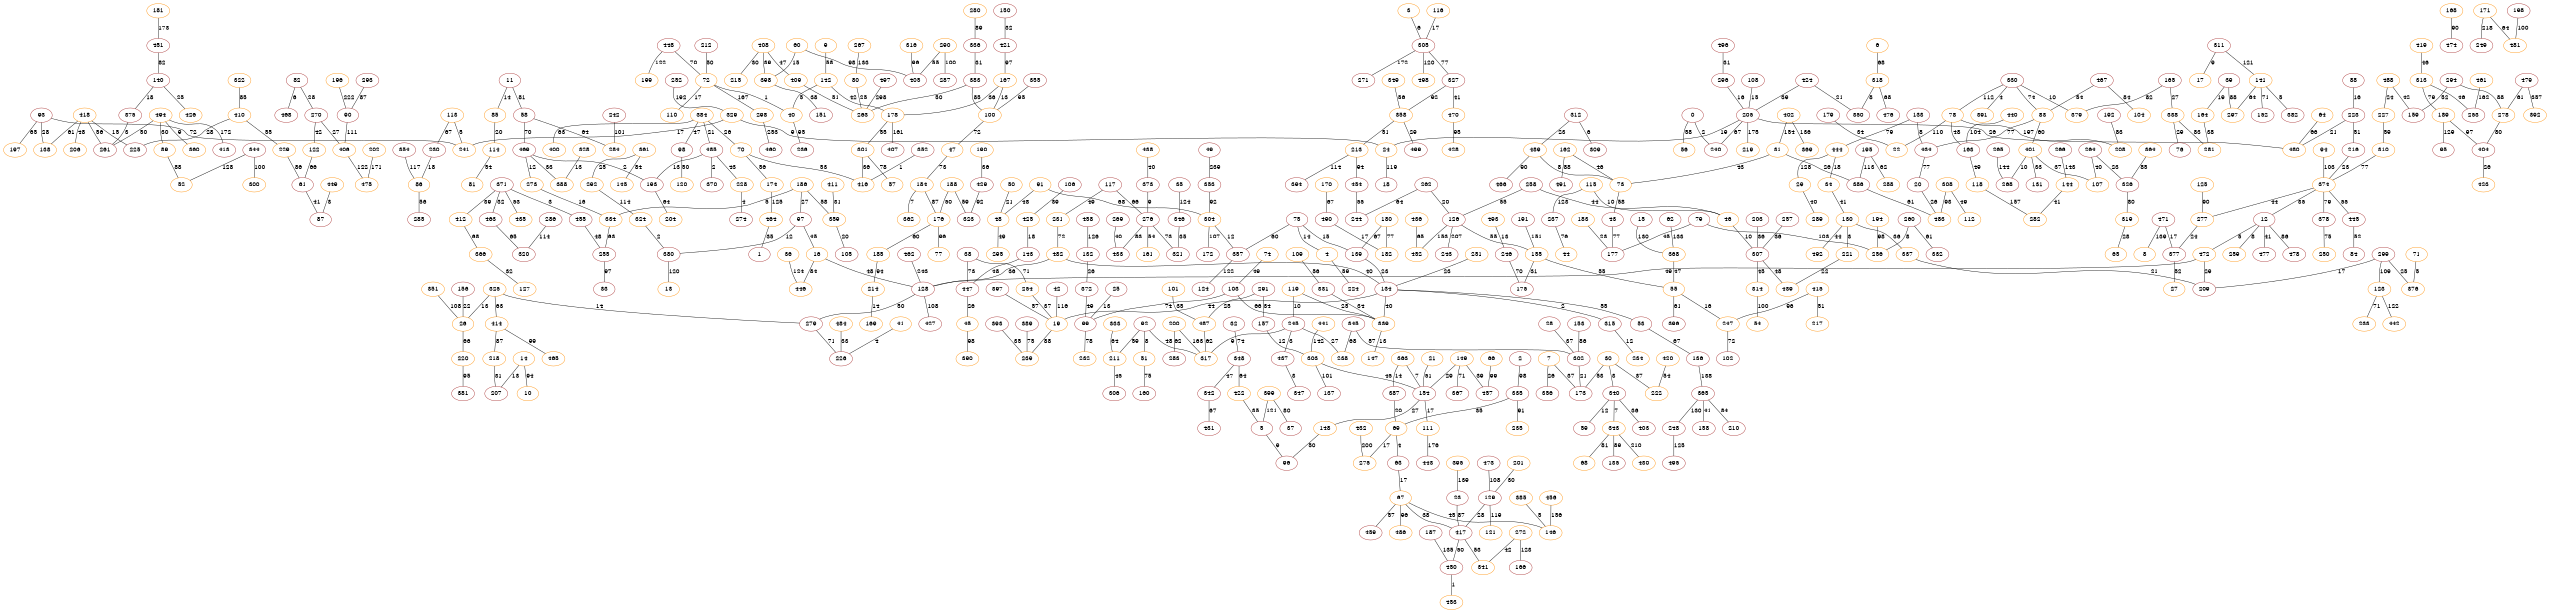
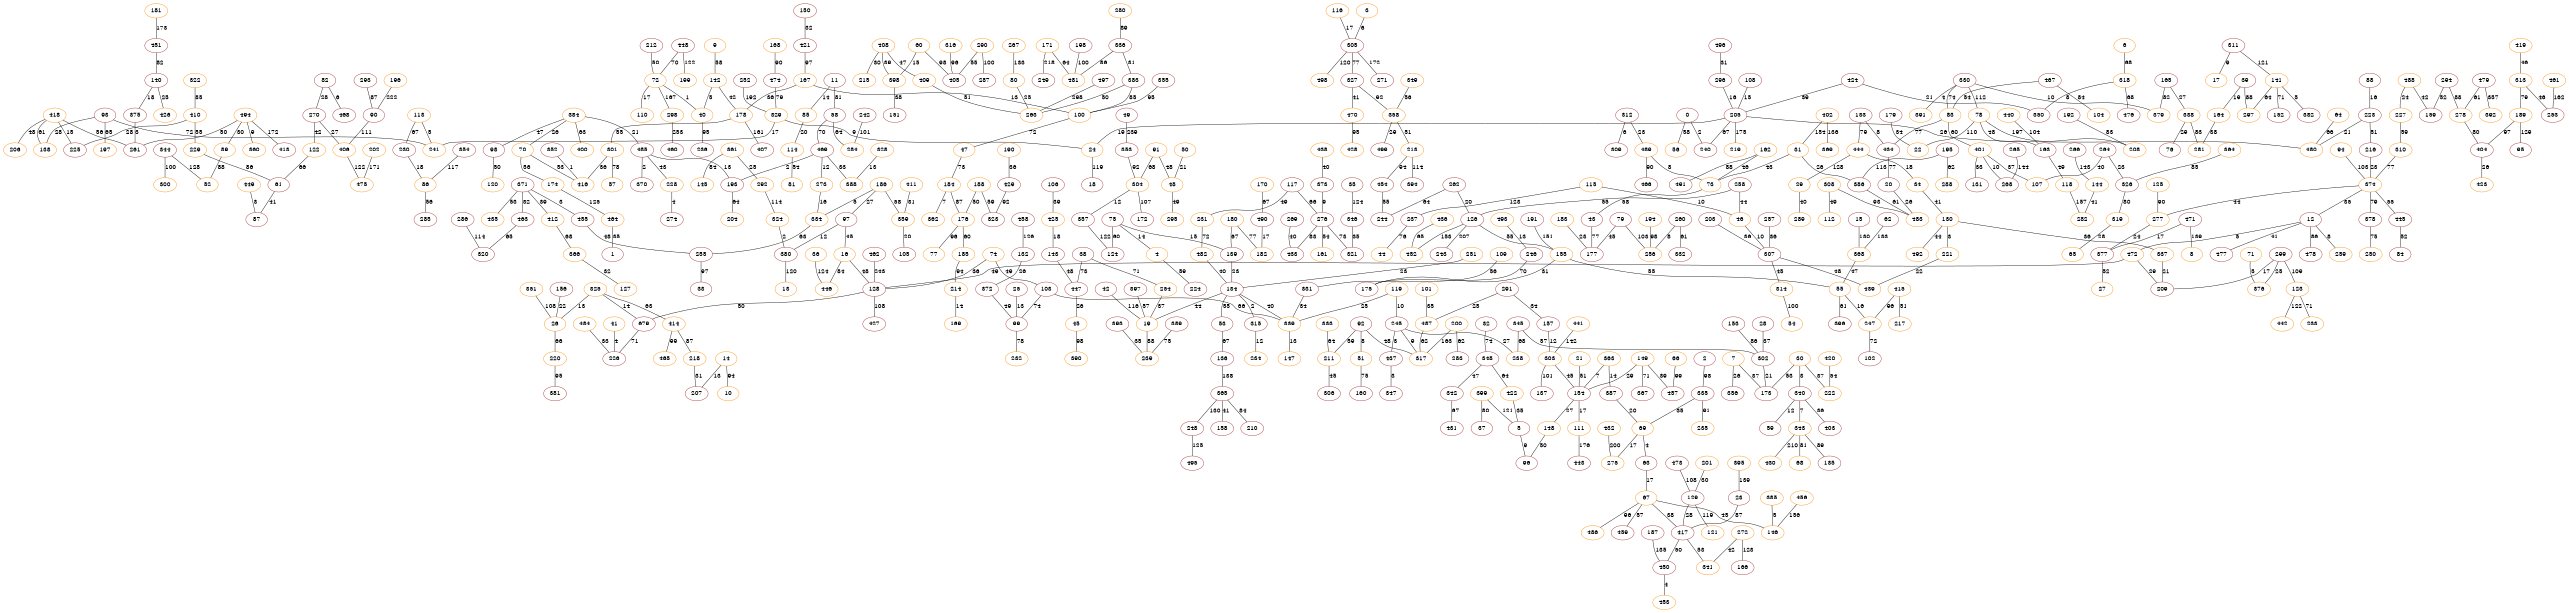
  strict graph {
    node [color=darkorange]
    0 [color=brown]
    56
    240 [color=brown]
    2 [color=brown]
    335 [color=brown]
    69
    235
    305 [color=brown]
    3
    271 [color=brown]
    327 [color=brown]
    498
    224 [color=brown]
    4
    5 [color=brown]
    96 [color=brown]
    6
    318
    350 [color=brown]
    476 [color=brown]
    173 [color=brown]
    7
    356 [color=brown]
    9
    142
    40
    178
    11 [color=brown]
    58 [color=brown]
    85
    284
    469 [color=brown]
    114
    12 [color=brown]
    259
    472
    477 [color=brown]
    478 [color=brown]
    128 [color=brown]
    209 [color=brown]
    14
    10
    207 [color=brown]
    15 [color=brown]
    368
    55
    16
    446
-   279 [color=brown]
+   279 [color=brown label=679]
    427 [color=brown]
    19
    239
    20 [color=brown]
    483
    154 [color=brown]
    21
    111
    148
    23 [color=brown]
    417 [color=brown]
    450 [color=brown]
    341
    18 [color=brown]
    24
    25 [color=brown]
    99 [color=brown]
    232
    26
    220
    381 [color=brown]
    28 [color=brown]
    302 [color=brown]
    29
    289
    30
    222
    340 [color=brown]
    59 [color=brown]
    343
    403 [color=brown]
    31
    73
    386 [color=brown]
    43 [color=brown]
    32 [color=brown]
    348 [color=brown]
    342 [color=brown]
    422
    34
    130
    221
    337
    492
    35 [color=brown]
    346 [color=brown]
    321 [color=brown]
    36
    38 [color=brown]
    254
    447 [color=brown]
    45
    39 [color=brown]
    164
    297
    281
    236 [color=brown]
    226 [color=brown]
    41
    42 [color=brown]
    177 [color=brown]
    390
    307 [color=brown]
    46
    439
    314
    47
    184
    176
    362
    48
    295
    49 [color=brown]
    353 [color=brown]
    304
    50
    160 [color=brown]
    51
    53 [color=brown]
    136 [color=brown]
    365 [color=brown]
    247
    396 [color=brown]
    102 [color=brown]
    193 [color=brown]
    273
    388
    60
    398
    405 [color=brown]
    151 [color=brown]
    61 [color=brown]
    87 [color=brown]
    62 [color=brown]
    63 [color=brown]
    67
    146
    459 [color=brown]
    486
    64
    480
    457 [color=brown]
    66
    275
    70
    174
    416
    464
    71
    376
    72
    110
    298
    460 [color=brown]
    103 [color=brown]
    74
    339
    75 [color=brown]
    139 [color=brown]
    357 [color=brown]
    134 [color=brown]
    124 [color=brown]
    78
    22
    163 [color=brown]
    208
    118
    79 [color=brown]
    256
    80
    263
    82 [color=brown]
    270 [color=brown]
    468 [color=brown]
    406
    122
    83
    401
    434 [color=brown]
    107
    268 [color=brown]
    131 [color=brown]
    81
    285 [color=brown]
    86
    88 [color=brown]
    223 [color=brown]
    216 [color=brown]
    89
    52
    90 [color=brown]
    475
    91
    172 [color=brown]
    92 [color=brown]
    211
    317
    306 [color=brown]
    93 [color=brown]
    138
    197
    241
    94
    374
    277
    378 [color=brown]
    445 [color=brown]
    97 [color=brown]
    380 [color=brown]
    13
    98 [color=brown]
    120
    100
    101
    487
    147
    106 [color=brown]
    425
    143 [color=brown]
    108 [color=brown]
    205 [color=brown]
    219
    331 [color=brown]
    109
    443 [color=brown]
    113
    230 [color=brown]
    115
    237 [color=brown]
    44
    116
    117 [color=brown]
    231
    276 [color=brown]
    482
    433 [color=brown]
    161
    282
    119
    245 [color=brown]
    238
    437 [color=brown]
    123
    233
    442
    125
    377 [color=brown]
    126 [color=brown]
    155
    243 [color=brown]
    452
    175 [color=brown]
    129 [color=brown]
    121
    132 [color=brown]
    372 [color=brown]
    133 [color=brown]
    444
    315 [color=brown]
    234
    248 [color=brown]
    158 [color=brown]
    210 [color=brown]
    140 [color=brown]
    375 [color=brown]
    426
    261 [color=brown]
    141
    152 [color=brown]
    382 [color=brown]
    338
    76 [color=brown]
    301
    407 [color=brown]
    144
    149
    367 [color=brown]
    150 [color=brown]
    421 [color=brown]
    167
    153 [color=brown]
    156 [color=brown]
    157 [color=brown]
    303
    137 [color=brown]
    162
    491 [color=brown]
    165 [color=brown]
    379
    474 [color=brown]
    168
    329
    490 [color=brown]
    170
    182
    249 [color=brown]
    171
    481
    1 [color=brown]
    77
    185
    214
    57
    179 [color=brown]
    180
    451 [color=brown]
    181
    183
    169
    186
    334
    359
    255 [color=brown]
    105 [color=brown]
    187 [color=brown]
    453
    188
    323 [color=brown]
    95 [color=brown]
    189
    404 [color=brown]
    423
    429 [color=brown]
    190
    191 [color=brown]
    192 [color=brown]
    204
    194
    195 [color=brown]
    288
    196
    198 [color=brown]
    200
    283 [color=brown]
    201
    202
    203 [color=brown]
    212 [color=brown]
    394 [color=brown]
    213
    454 [color=brown]
    244 [color=brown]
    218
    227
    310
    274 [color=brown]
    228
    229
    242 [color=brown]
    347 [color=brown]
    246 [color=brown]
    495 [color=brown]
    251
    252 [color=brown]
    33 [color=brown]
    257 [color=brown]
    258 [color=brown]
    260 [color=brown]
    332 [color=brown]
    262 [color=brown]
    264 [color=brown]
    326 [color=brown]
    319
    265 [color=brown]
    266 [color=brown]
    267
    269 [color=brown]
    166 [color=brown]
    272
    27
    278
    336 [color=brown]
    280
    383 [color=brown]
    286 [color=brown]
    320 [color=brown]
    290
    287 [color=brown]
    291 [color=brown]
    292
    324
    293 [color=brown]
    294 [color=brown]
    159 [color=brown]
    296 [color=brown]
    299 [color=brown]
    358
    470
    54
    308
    112
    311 [color=brown]
    17
    312 [color=brown]
    309 [color=brown]
    489
    466 [color=brown]
    313
    253 [color=brown]
    316
    65
    322
    410
    225 [color=brown]
    325
    414
    465
    499 [color=brown]
    428
    328
    330 [color=brown]
    391
    333
    68
    135 [color=brown]
    430
    431 [color=brown]
    344 [color=brown]
    300
    345 [color=brown]
    349
    351
    352 [color=brown]
    354 [color=brown]
    355 [color=brown]
    361
    145
    363
    387 [color=brown]
    364
    366
    127
    371 [color=brown]
    412
    435
    455 [color=brown]
    463 [color=brown]
    373 [color=brown]
    250
    84 [color=brown]
    384
    400
    485 [color=brown]
    370 [color=brown]
    385
    389 [color=brown]
    393 [color=brown]
    395
    397 [color=brown]
    399
    37 [color=brown]
    402
    369
    408
    215
    409
    411
    415
    217
    418
    206
    419
    420
    424 [color=brown]
    432
    436
    438
    440
    441
    448 [color=brown]
    199
    449
    456
    458 [color=brown]
    461
    462 [color=brown]
    467 [color=brown]
    104
    471 [color=brown]
    8
    473 [color=brown]
    479 [color=brown]
    392
    484
    488
    493
    494
    360
    413 [color=brown]
    496 [color=brown]
    497 [color=brown]
    0 -- 56 [label=58]
    0 -- 240 [label=2]
    2 -- 335 [label=98]
    335 -- 69 [label=35]
    335 -- 235 [label=91]
    69 -- 63 [label=4]
    69 -- 275 [label=17]
    305 -- 271 [label=172]
    305 -- 327 [label=77]
    305 -- 498 [label=120]
    3 -- 305 [label=6]
    327 -- 358 [label=92]
    327 -- 470 [label=41]
    4 -- 224 [label=59]
    5 -- 96 [label=9]
    6 -- 318 [label=68]
    318 -- 350 [label=8]
    318 -- 476 [label=68]
    7 -- 173 [label=37]
    7 -- 356 [label=26]
    9 -- 142 [label=58]
    142 -- 40 [label=5]
    142 -- 178 [label=42]
    40 -- 236 [label=95]
    178 -- 301 [label=55]
    178 -- 407 [label=161]
    11 -- 58 [label=81]
    11 -- 85 [label=14]
    58 -- 284 [label=64]
    58 -- 469 [label=70]
    85 -- 114 [label=20]
    469 -- 193 [label=2]
    469 -- 273 [label=12]
    469 -- 388 [label=33]
    114 -- 81 [label=54]
    12 -- 259 [label=8]
    12 -- 472 [label=5]
    12 -- 477 [label=41]
    12 -- 478 [label=86]
    472 -- 128 [label=49]
    472 -- 209 [label=29]
    128 -- 279 [label=50]
    128 -- 427 [label=108]
    14 -- 10 [label=94]
    14 -- 207 [label=13]
    15 -- 368 [label=130]
    368 -- 55 [label=47]
    55 -- 247 [label=16]
    55 -- 396 [label=61]
    16 -- 128 [label=48]
    16 -- 446 [label=84]
    279 -- 226 [label=71]
    19 -- 239 [label=88]
    20 -- 483 [label=26]
    154 -- 111 [label=17]
    154 -- 148 [label=27]
    21 -- 154 [label=51]
    111 -- 443 [label=176]
    148 -- 96 [label=50]
    23 -- 417 [label=87]
    417 -- 450 [label=50]
    417 -- 341 [label=53]
-   450 -- 453 [label=1]
+   450 -- 453 [label=4]
    24 -- 18 [label=119]
    25 -- 99 [label=13]
    99 -- 232 [label=78]
    26 -- 220 [label=66]
    220 -- 381 [label=95]
    28 -- 302 [label=37]
    302 -- 173 [label=21]
    29 -- 289 [label=40]
    30 -- 173 [label=53]
    30 -- 222 [label=37]
    30 -- 340 [label=3]
    340 -- 59 [label=12]
    340 -- 343 [label=7]
    340 -- 403 [label=36]
    343 -- 68 [label=81]
    343 -- 135 [label=89]
    343 -- 430 [label=210]
    31 -- 73 [label=43]
    31 -- 386 [label=26]
    73 -- 43 [label=58]
    386 -- 483 [label=61]
    43 -- 177 [label=77]
    32 -- 348 [label=74]
    348 -- 342 [label=47]
    348 -- 422 [label=64]
    342 -- 431 [label=67]
    422 -- 5 [label=35]
    34 -- 130 [label=41]
    130 -- 221 [label=3]
    130 -- 337 [label=36]
    130 -- 492 [label=44]
    221 -- 439 [label=22]
    337 -- 209 [label=21]
    35 -- 346 [label=124]
    346 -- 321 [label=35]
    36 -- 446 [label=124]
    38 -- 254 [label=71]
    38 -- 447 [label=73]
    254 -- 19 [label=37]
    447 -- 45 [label=26]
    45 -- 390 [label=98]
    39 -- 164 [label=19]
    39 -- 297 [label=88]
    164 -- 281 [label=38]
    41 -- 226 [label=4]
    42 -- 19 [label=116]
    307 -- 439 [label=48]
    307 -- 314 [label=45]
    46 -- 307 [label=10]
    314 -- 54 [label=100]
    47 -- 184 [label=73]
    184 -- 176 [label=87]
    184 -- 362 [label=7]
    176 -- 77 [label=96]
    176 -- 185 [label=60]
    48 -- 295 [label=49]
    49 -- 353 [label=239]
    353 -- 304 [label=92]
    304 -- 357 [label=12]
    304 -- 172 [label=107]
    50 -- 48 [label=21]
    51 -- 160 [label=75]
    53 -- 136 [label=67]
    136 -- 365 [label=138]
    365 -- 248 [label=130]
    365 -- 158 [label=41]
    365 -- 210 [label=84]
    247 -- 102 [label=72]
    193 -- 204 [label=64]
    273 -- 334 [label=16]
    60 -- 398 [label=15]
    60 -- 405 [label=98]
    398 -- 151 [label=38]
    61 -- 87 [label=41]
    62 -- 368 [label=133]
    63 -- 67 [label=17]
    67 -- 417 [label=38]
    67 -- 146 [label=45]
    67 -- 459 [label=57]
    67 -- 486 [label=96]
    64 -- 480 [label=66]
    66 -- 457 [label=99]
    70 -- 174 [label=56]
    70 -- 416 [label=53]
    174 -- 464 [label=125]
    464 -- 1 [label=35]
    71 -- 376 [label=5]
    72 -- 40 [label=1]
    72 -- 110 [label=17]
    72 -- 298 [label=167]
    298 -- 460 [label=253]
    103 -- 99 [label=74]
    103 -- 339 [label=66]
    74 -- 103 [label=49]
    339 -- 147 [label=13]
    75 -- 4 [label=14]
    75 -- 139 [label=15]
-   75 -- 357 [label=60]
+   75 -- 124 [label=60]
    139 -- 134 [label=23]
    357 -- 124 [label=122]
    134 -- 19 [label=44]
    134 -- 53 [label=55]
    134 -- 339 [label=40]
    134 -- 315 [label=2]
    78 -- 22 [label=110]
    78 -- 163 [label=48]
    78 -- 208 [label=197]
    163 -- 118 [label=49]
    118 -- 282 [label=157]
    79 -- 177 [label=45]
    79 -- 256 [label=103]
    80 -- 263 [label=25]
    82 -- 270 [label=28]
    82 -- 468 [label=6]
    270 -- 406 [label=27]
    270 -- 122 [label=42]
    406 -- 475 [label=122]
    122 -- 61 [label=66]
    83 -- 401 [label=60]
    83 -- 434 [label=77]
    401 -- 107 [label=37]
    401 -- 268 [label=10]
    401 -- 131 [label=33]
    434 -- 20 [label=77]
    86 -- 285 [label=56]
    88 -- 223 [label=16]
    223 -- 480 [label=21]
    223 -- 216 [label=51]
    216 -- 374 [label=23]
    89 -- 52 [label=88]
    90 -- 406 [label=111]
    91 -- 48 [label=48]
    91 -- 304 [label=68]
    92 -- 51 [label=8]
    92 -- 211 [label=59]
    92 -- 317 [label=48]
    211 -- 306 [label=45]
    93 -- 138 [label=28]
    93 -- 197 [label=65]
    93 -- 241 [label=72]
    94 -- 374 [label=103]
    374 -- 12 [label=35]
    374 -- 277 [label=44]
    374 -- 378 [label=79]
    374 -- 445 [label=55]
    277 -- 377 [label=24]
    378 -- 250 [label=75]
    445 -- 84 [label=52]
    97 -- 16 [label=45]
    97 -- 380 [label=12]
    380 -- 13 [label=120]
    98 -- 120 [label=50]
    100 -- 47 [label=72]
    101 -- 487 [label=35]
    487 -- 317 [label=62]
    106 -- 425 [label=39]
    425 -- 143 [label=18]
    143 -- 447 [label=48]
    108 -- 205 [label=15]
    205 -- 240 [label=67]
    205 -- 24 [label=19]
    205 -- 480 [label=26]
    205 -- 219 [label=175]
    331 -- 339 [label=34]
    109 -- 331 [label=56]
    113 -- 241 [label=5]
    113 -- 230 [label=67]
    230 -- 86 [label=18]
    115 -- 46 [label=10]
    115 -- 237 [label=123]
    237 -- 44 [label=76]
    116 -- 305 [label=17]
    117 -- 231 [label=49]
    117 -- 276 [label=66]
    231 -- 482 [label=72]
    276 -- 321 [label=73]
    276 -- 433 [label=83]
    276 -- 161 [label=54]
-   482 -- 128 [label=36]
+   74 -- 128 [label=36]
    482 -- 134 [label=40]
    119 -- 339 [label=25]
    119 -- 245 [label=10]
    245 -- 317 [label=9]
    245 -- 238 [label=27]
    245 -- 437 [label=3]
    437 -- 347 [label=3]
    123 -- 233 [label=71]
    123 -- 442 [label=122]
    125 -- 277 [label=90]
    377 -- 27 [label=52]
    126 -- 155 [label=55]
    126 -- 243 [label=207]
    126 -- 452 [label=153]
    155 -- 55 [label=55]
    155 -- 175 [label=31]
    129 -- 417 [label=28]
    129 -- 121 [label=119]
    132 -- 372 [label=26]
    372 -- 99 [label=49]
    133 -- 434 [label=8]
    133 -- 444 [label=79]
    444 -- 29 [label=128]
    444 -- 34 [label=18]
    315 -- 234 [label=12]
    248 -- 495 [label=125]
    140 -- 375 [label=18]
    140 -- 426 [label=25]
    375 -- 261 [label=3]
    141 -- 297 [label=64]
    141 -- 152 [label=71]
    141 -- 382 [label=5]
    338 -- 281 [label=83]
    338 -- 76 [label=29]
    301 -- 416 [label=36]
    301 -- 57 [label=78]
    144 -- 282 [label=41]
    149 -- 154 [label=29]
    149 -- 457 [label=39]
    149 -- 367 [label=71]
    150 -- 421 [label=32]
    421 -- 167 [label=97]
    167 -- 178 [label=36]
    167 -- 100 [label=13]
    153 -- 302 [label=86]
    156 -- 26 [label=22]
    157 -- 303 [label=12]
    303 -- 154 [label=45]
    303 -- 137 [label=101]
    162 -- 73 [label=46]
    162 -- 491 [label=88]
    165 -- 338 [label=27]
    165 -- 379 [label=82]
+   474 -- 329 [label=79]
    168 -- 474 [label=90]
    329 -- 24 [label=9]
    329 -- 241 [label=17]
    490 -- 182 [label=17]
    170 -- 490 [label=67]
    171 -- 249 [label=218]
    171 -- 481 [label=64]
    185 -- 214 [label=94]
    214 -- 169 [label=14]
    179 -- 22 [label=34]
    180 -- 139 [label=67]
    180 -- 182 [label=77]
    451 -- 140 [label=82]
    181 -- 451 [label=173]
    183 -- 177 [label=23]
    186 -- 97 [label=27]
    186 -- 334 [label=5]
    186 -- 359 [label=58]
    334 -- 255 [label=63]
    359 -- 105 [label=20]
    255 -- 33 [label=97]
    187 -- 450 [label=135]
    188 -- 176 [label=50]
    188 -- 323 [label=59]
    189 -- 95 [label=129]
    189 -- 404 [label=97]
    404 -- 423 [label=26]
    429 -- 323 [label=92]
    190 -- 429 [label=36]
    191 -- 155 [label=151]
    192 -- 208 [label=83]
    194 -- 256 [label=98]
    195 -- 386 [label=113]
    195 -- 288 [label=62]
    196 -- 90 [label=222]
    198 -- 481 [label=100]
    200 -- 317 [label=163]
    200 -- 283 [label=62]
    201 -- 129 [label=30]
    202 -- 475 [label=171]
    203 -- 307 [label=36]
    212 -- 72 [label=50]
    213 -- 394 [label=114]
    213 -- 454 [label=94]
    454 -- 244 [label=55]
    218 -- 207 [label=31]
    227 -- 310 [label=59]
    310 -- 374 [label=77]
    228 -- 274 [label=4]
    229 -- 61 [label=86]
    242 -- 284 [label=101]
    246 -- 175 [label=70]
    251 -- 134 [label=23]
    252 -- 329 [label=192]
    257 -- 307 [label=36]
    258 -- 46 [label=44]
    258 -- 126 [label=55]
    260 -- 256 [label=8]
    260 -- 332 [label=61]
    262 -- 126 [label=20]
    262 -- 244 [label=64]
    264 -- 107 [label=40]
    264 -- 326 [label=23]
    326 -- 319 [label=80]
    319 -- 65 [label=28]
    265 -- 268 [label=144]
    266 -- 144 [label=143]
    267 -- 80 [label=133]
    269 -- 433 [label=40]
    272 -- 341 [label=42]
    272 -- 166 [label=123]
    278 -- 404 [label=80]
+   336 -- 481 [label=86]
    336 -- 383 [label=31]
    280 -- 336 [label=89]
    383 -- 263 [label=50]
    383 -- 100 [label=85]
    286 -- 320 [label=114]
    290 -- 405 [label=55]
    290 -- 287 [label=100]
    291 -- 487 [label=25]
    291 -- 157 [label=34]
    292 -- 324 [label=114]
    324 -- 380 [label=2]
    293 -- 90 [label=87]
    294 -- 278 [label=88]
    294 -- 159 [label=52]
    296 -- 205 [label=16]
    299 -- 209 [label=17]
    299 -- 376 [label=25]
    299 -- 123 [label=109]
    358 -- 213 [label=51]
    358 -- 499 [label=29]
    470 -- 428 [label=95]
    308 -- 483 [label=93]
    308 -- 112 [label=49]
    311 -- 141 [label=121]
    311 -- 17 [label=9]
    312 -- 309 [label=6]
    312 -- 489 [label=23]
    489 -- 73 [label=8]
    489 -- 466 [label=90]
    313 -- 189 [label=79]
    313 -- 253 [label=46]
    316 -- 405 [label=96]
    322 -- 410 [label=85]
    410 -- 229 [label=55]
    410 -- 225 [label=28]
    325 -- 279 [label=14]
    325 -- 26 [label=13]
    325 -- 414 [label=63]
    414 -- 218 [label=87]
    414 -- 465 [label=99]
    328 -- 388 [label=13]
    330 -- 78 [label=112]
    330 -- 83 [label=74]
    330 -- 379 [label=10]
    330 -- 391 [label=4]
    333 -- 211 [label=64]
    344 -- 52 [label=128]
    344 -- 300 [label=100]
    345 -- 302 [label=57]
    345 -- 238 [label=68]
    349 -- 358 [label=56]
    351 -- 26 [label=108]
    352 -- 416 [label=1]
    354 -- 86 [label=117]
    355 -- 100 [label=95]
    361 -- 292 [label=25]
    361 -- 145 [label=84]
    363 -- 154 [label=7]
    363 -- 387 [label=14]
    387 -- 69 [label=20]
    364 -- 326 [label=85]
    366 -- 127 [label=32]
    371 -- 412 [label=39]
    371 -- 435 [label=53]
    371 -- 455 [label=3]
    371 -- 463 [label=32]
    412 -- 366 [label=68]
    455 -- 255 [label=48]
    463 -- 320 [label=65]
    373 -- 276 [label=9]
    384 -- 70 [label=26]
    384 -- 98 [label=47]
    384 -- 400 [label=63]
    384 -- 485 [label=21]
    485 -- 193 [label=13]
    485 -- 228 [label=43]
    485 -- 370 [label=2]
    385 -- 146 [label=5]
    389 -- 239 [label=75]
    393 -- 239 [label=35]
    395 -- 23 [label=139]
    397 -- 19 [label=57]
    399 -- 5 [label=121]
    399 -- 37 [label=80]
    402 -- 31 [label=154]
    402 -- 369 [label=136]
    408 -- 398 [label=39]
    408 -- 215 [label=30]
    408 -- 409 [label=47]
    409 -- 263 [label=51]
    411 -- 359 [label=31]
    415 -- 247 [label=96]
    415 -- 217 [label=51]
    418 -- 138 [label=61]
    418 -- 261 [label=56]
    418 -- 225 [label=15]
    418 -- 206 [label=48]
    419 -- 313 [label=46]
    420 -- 222 [label=54]
    424 -- 350 [label=21]
    424 -- 205 [label=39]
    432 -- 275 [label=200]
    436 -- 452 [label=65]
    438 -- 373 [label=40]
    440 -- 163 [label=104]
    441 -- 303 [label=142]
    448 -- 72 [label=70]
    448 -- 199 [label=122]
    449 -- 87 [label=3]
    456 -- 146 [label=156]
    458 -- 132 [label=126]
    461 -- 253 [label=162]
    462 -- 128 [label=243]
    467 -- 83 [label=54]
    467 -- 104 [label=84]
    471 -- 377 [label=17]
    471 -- 8 [label=139]
    473 -- 129 [label=108]
    479 -- 278 [label=61]
    479 -- 392 [label=357]
    484 -- 226 [label=33]
    488 -- 227 [label=24]
    488 -- 159 [label=42]
    493 -- 246 [label=13]
    494 -- 89 [label=30]
    494 -- 261 [label=50]
    494 -- 360 [label=9]
    494 -- 413 [label=172]
    496 -- 296 [label=31]
    497 -- 263 [label=298]
  }
